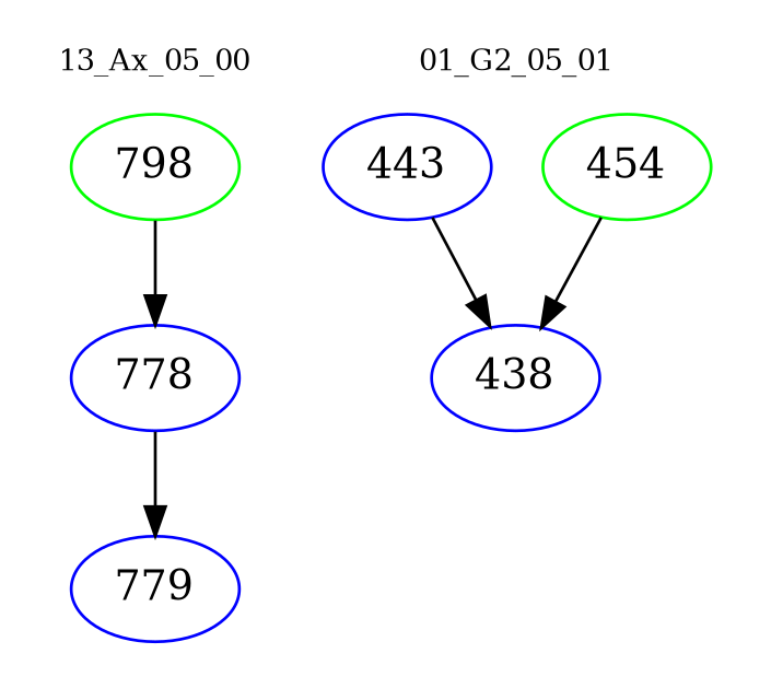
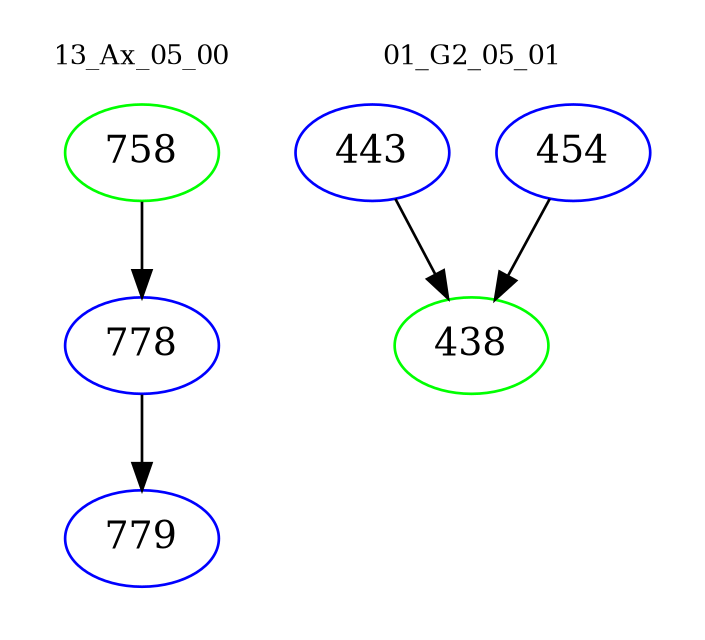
  digraph {
    node [color=blue]
    edge [color=black]
-   n1 [color=green label=798]
+   n1 [color=green label=758]
    n2 [label=778]
    n3 [label=779]
-   n4 [color=green label=454]
-   n5 [label=438]
+   n4 [label=454]
+   n5 [color=green label=438]
    n6 [label=443]
    subgraph cluster_1 {
      color=white
      fontsize=10
      label="13_Ax_05_00"
      n1
      n2
      n3
    }
    subgraph cluster_2 {
      color=white
      fontsize=10
      label="01_G2_05_01"
      n4
      n5
      n6
    }
    n1 -> n2
    n2 -> n3
    n4 -> n5
    n6 -> n5
  }
